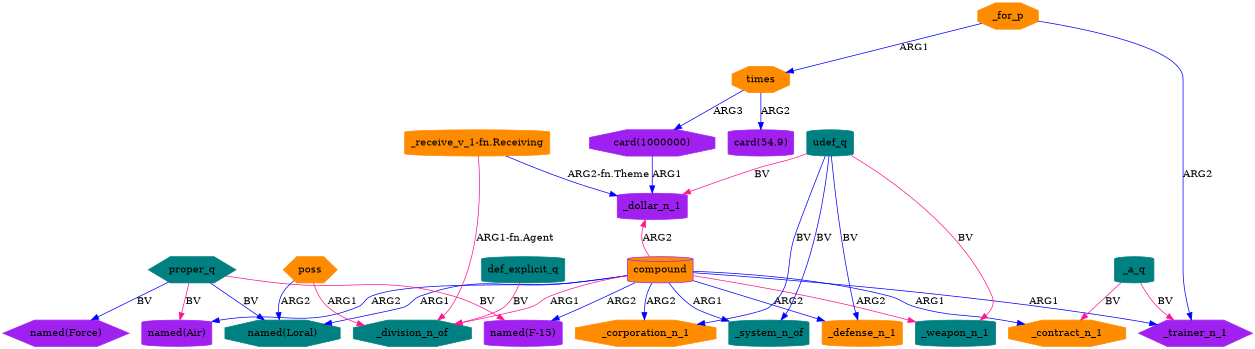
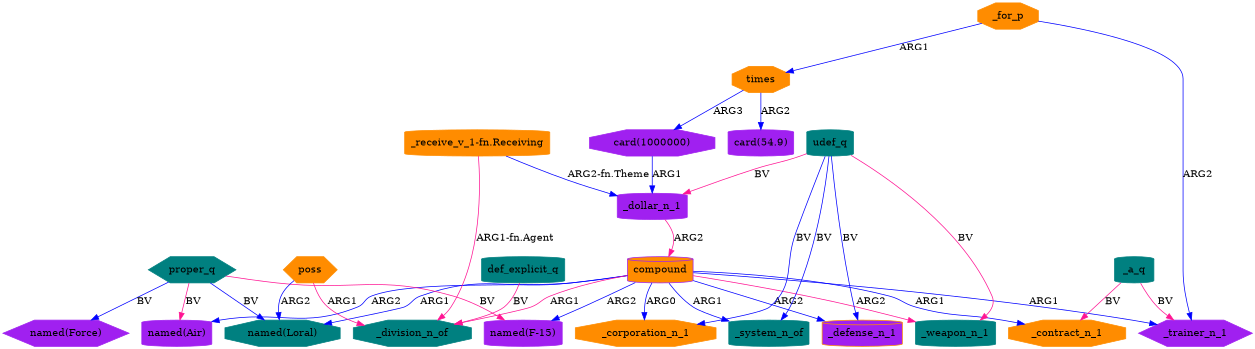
  digraph {
    node [color=purple shape=cylinder style=filled]
    edge [color=blue]
    "card(1000000)" [shape=octagon]
    _dollar_n_1
    compound [fillcolor=darkorange]
    "named(Loral)" [color=teal shape=octagon]
    _system_n_of [color=teal]
    _weapon_n_1 [color=teal]
    "named(Air)"
    _trainer_n_1 [shape=hexagon]
    _corporation_n_1 [color=darkorange shape=octagon]
    _division_n_of [color=teal shape=octagon]
-   _defense_n_1 [color=darkorange]
+   _defense_n_1 [color=darkorange fillcolor=purple]
    _contract_n_1 [color=darkorange shape=octagon]
    "named(F-15)"
    "named(Force)" [shape=hexagon]
    udef_q [color=teal]
    proper_q [color=teal shape=hexagon]
    _for_p [color=darkorange shape=octagon]
    times [color=darkorange shape=octagon]
    _a_q [color=teal]
    poss [color=darkorange shape=hexagon]
    def_explicit_q [color=teal]
    "card(54.9)"
    "_receive_v_1-fn.Receiving" [color=darkorange]
    "card(1000000)" -> _dollar_n_1 [label=ARG1]
-   compound -> _dollar_n_1 [color=deeppink label=ARG2]
+   _dollar_n_1 -> compound [color=deeppink label=ARG2]
    compound -> "named(Loral)" [label=ARG1]
    compound -> _system_n_of [label=ARG1]
    compound -> _weapon_n_1 [color=deeppink label=ARG2]
    compound -> "named(Air)" [label=ARG2]
    compound -> _trainer_n_1 [label=ARG1]
-   compound -> _corporation_n_1 [label=ARG2]
+   compound -> _corporation_n_1 [label=ARG0]
    compound -> _division_n_of [color=deeppink label=ARG1]
    compound -> _defense_n_1 [label=ARG2]
    compound -> _contract_n_1 [label=ARG1]
    compound -> "named(F-15)" [label=ARG2]
    udef_q -> _dollar_n_1 [color=deeppink label=BV]
    udef_q -> _system_n_of [label=BV]
    udef_q -> _weapon_n_1 [color=deeppink label=BV]
    udef_q -> _corporation_n_1 [label=BV]
    udef_q -> _defense_n_1 [label=BV]
    proper_q -> "named(Loral)" [label=BV]
    proper_q -> "named(Air)" [color=deeppink label=BV]
    proper_q -> "named(F-15)" [color=deeppink label=BV]
    proper_q -> "named(Force)" [label=BV]
    _for_p -> _trainer_n_1 [label=ARG2]
    _for_p -> times [label=ARG1]
    times -> "card(1000000)" [label=ARG3]
    times -> "card(54.9)" [label=ARG2]
    _a_q -> _trainer_n_1 [color=deeppink label=BV]
    _a_q -> _contract_n_1 [color=deeppink label=BV]
    poss -> "named(Loral)" [label=ARG2]
    poss -> _division_n_of [color=deeppink label=ARG1]
    def_explicit_q -> _division_n_of [color=deeppink label=BV]
    "_receive_v_1-fn.Receiving" -> _dollar_n_1 [label="ARG2-fn.Theme"]
    "_receive_v_1-fn.Receiving" -> _division_n_of [color=deeppink label="ARG1-fn.Agent"]
  }
